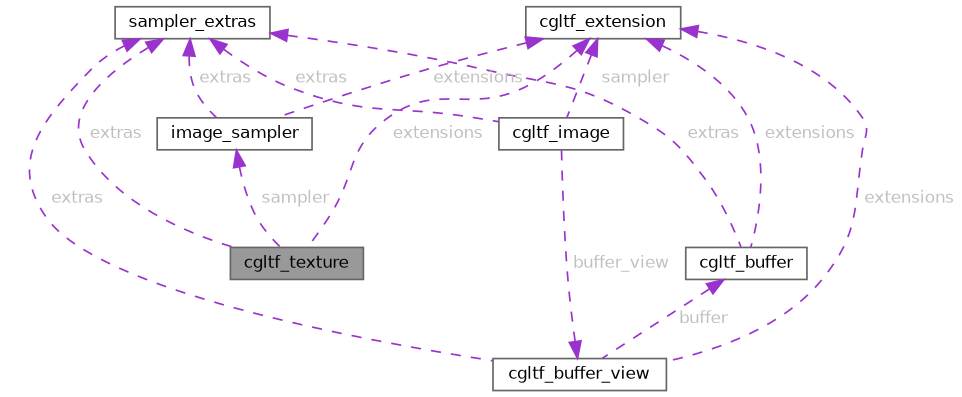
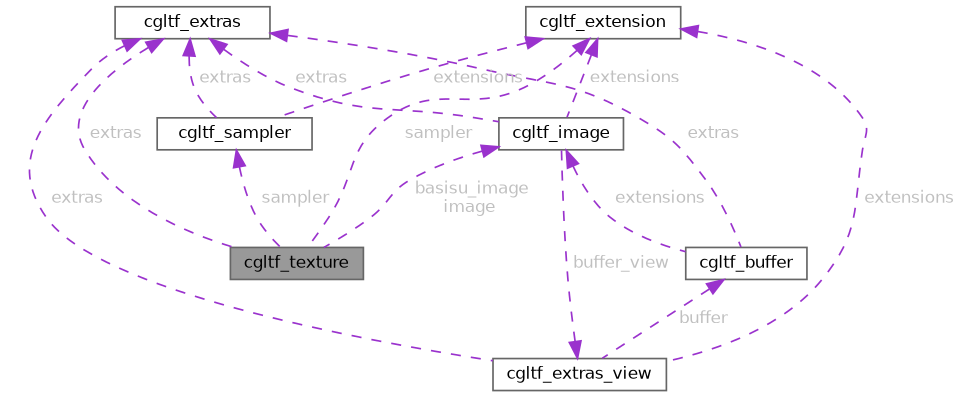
  digraph {
    node [color=gray40 fillcolor=white fontname=Helvetica fontsize=10 shape=box style=filled]
    edge [color=darkorchid3 dir=back fontcolor=grey fontname=Helvetica fontsize=10 labelfontname=Helvetica labelfontsize=10 style=dashed]
    n1 [fillcolor=grey60 fontcolor=black height=0.2 label=cgltf_texture width=0.4]
    n2 [height=0.2 label=cgltf_image width=0.4]
-   n3 [height=0.2 label=cgltf_buffer_view width=0.4]
+   n3 [height=0.2 label=cgltf_extras_view width=0.4]
    n4 [height=0.2 label=cgltf_buffer width=0.4]
-   n5 [height=0.2 label=sampler_extras width=0.4]
-   n6 [height=0.2 label=image_sampler width=0.4]
+   n5 [height=0.2 label=cgltf_extras width=0.4]
+   n6 [height=0.2 label=cgltf_sampler width=0.4]
    n7 [height=0.2 label=cgltf_extension width=0.4]
+   n2 -> n1 [label=" basisu_image\nimage"]
    n3 -> n2 [label=" buffer_view"]
    n4 -> n3 [label=" buffer"]
    n5 -> n1 [label=" extras"]
    n5 -> n2 [label=" extras"]
    n5 -> n3 [label=" extras"]
    n5 -> n4 [label=" extras"]
    n5 -> n6 [label=" extras"]
    n6 -> n1 [label=" sampler"]
-   n7 -> n1 [label=" extensions"]
-   n7 -> n2 [label=" sampler"]
+   n7 -> n1 [label=" sampler"]
+   n7 -> n2 [label=" extensions"]
    n7 -> n3 [label=" extensions"]
-   n7 -> n4 [label=" extensions"]
+   n2 -> n4 [label=" extensions"]
    n7 -> n6 [label=" extensions"]
  }
